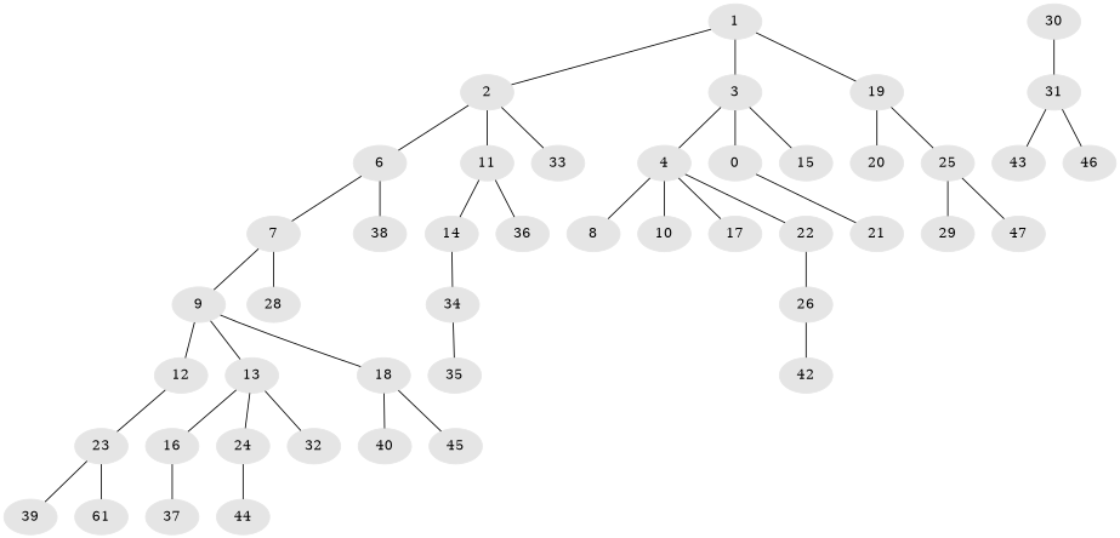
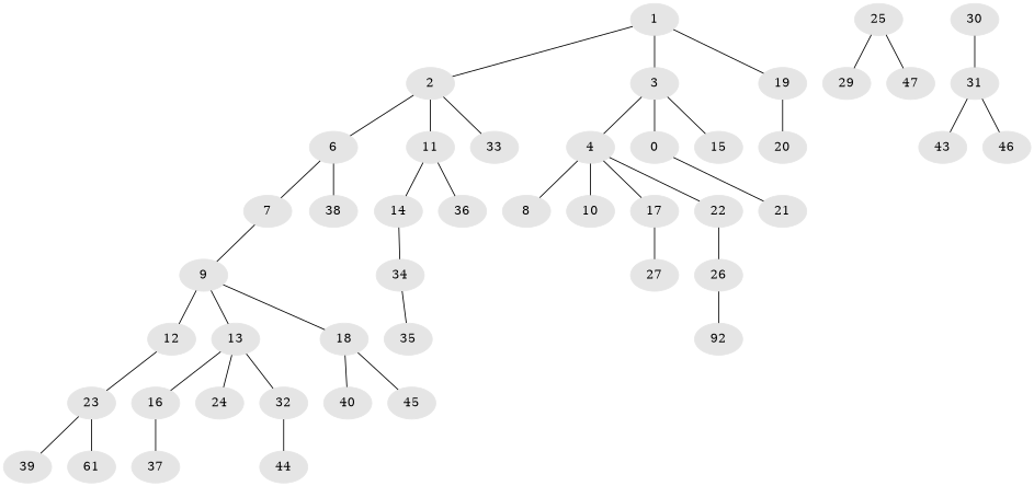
  graph {
    node [color=gray90 style=filled]
    edge [weight=1.0]
    1
    2
    3
    19
    6
    11
    33
    4
    n9 [label=0]
    15
    20
    25
    7
    38
    14
    36
    8
    10
    17
    22
    21
+   27
    26
    9
-   28
    12
    13
    18
    23
    16
    24
    32
    40
    45
    34
    39
    n37 [label=61]
    30
    31
    37
    44
    35
    29
    47
-   42
+   42 [label=92]
    43
    46
    1 -- 2
    1 -- 3
    1 -- 19
    2 -- 6
    2 -- 11 [weight=3.0]
    2 -- 33
    3 -- 4
    3 -- n9
    3 -- 15
    19 -- 20 [weight=2.0]
-   19 -- 25
    6 -- 7
    6 -- 38
    11 -- 14
    11 -- 36
    4 -- 8 [weight=2.0]
    4 -- 10
    4 -- 17
    4 -- 22
    n9 -- 21
    25 -- 29
    25 -- 47
    7 -- 9
-   7 -- 28 [weight=2.0]
    14 -- 34
+   17 -- 27
    22 -- 26
    26 -- 42
    9 -- 12 [weight=3.0]
    9 -- 13
    9 -- 18
    12 -- 23
    13 -- 16
    13 -- 24
    13 -- 32
    18 -- 40
    18 -- 45
    23 -- 39
    23 -- n37
    16 -- 37
-   24 -- 44
+   32 -- 44
    34 -- 35
    30 -- 31 [weight=3.0]
    31 -- 43
    31 -- 46
  }
